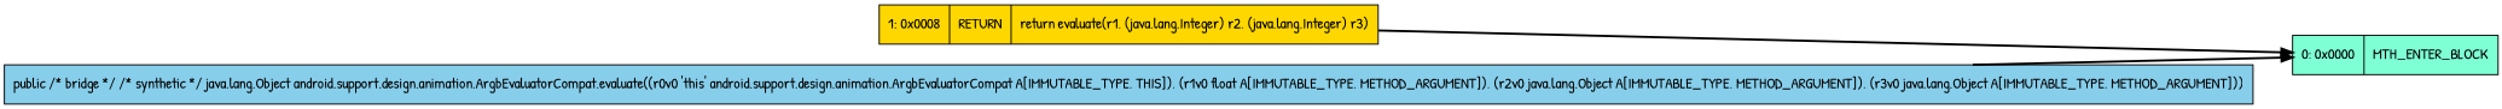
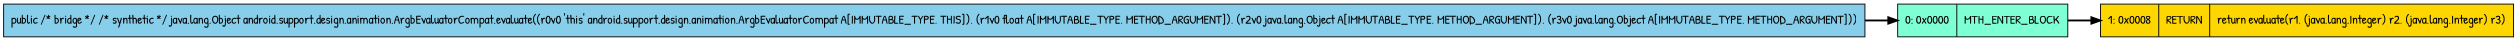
  digraph {
    rankdir=LR
    fontname="Patrick Hand"
    node [shape=record style=filled fontname="Patrick Hand"]
    edge [style=bold fontname="Patrick Hand"]
    n1 [label="{0\:\ 0x0000|MTH_ENTER_BLOCK\l}" fillcolor=aquamarine]
    n2 [label="{1\:\ 0x0008|RETURN\l|return evaluate(r1, (java.lang.Integer) r2, (java.lang.Integer) r3)\l}" fillcolor=gold]
    n3 [label="{public \/* bridge *\/ \/* synthetic *\/ java.lang.Object android.support.design.animation.ArgbEvaluatorCompat.evaluate((r0v0 'this' android.support.design.animation.ArgbEvaluatorCompat A[IMMUTABLE_TYPE, THIS]), (r1v0 float A[IMMUTABLE_TYPE, METHOD_ARGUMENT]), (r2v0 java.lang.Object A[IMMUTABLE_TYPE, METHOD_ARGUMENT]), (r3v0 java.lang.Object A[IMMUTABLE_TYPE, METHOD_ARGUMENT])) }" fillcolor=skyblue]
-   n2 -> n1
+   n1 -> n2
    n3 -> n1
  }
